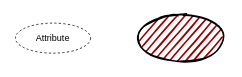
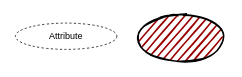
  <mxCell id="0" />
  <mxCell id="1" parent="0" />
  <mxCell id="2" value="" style="ellipse;whiteSpace=wrap;html=1;strokeWidth=2;fillWeight=2;hachureGap=8;fillColor=#990000;fillStyle=dots;sketch=1;" vertex="1" parent="1"><mxGeometry x="180" y="20" width="120" height="60" as="geometry" /></mxCell>
- <mxCell id="3" value="Attribute" style="ellipse;whiteSpace=wrap;html=1;align=center;dashed=1;" vertex="1" parent="1"><mxGeometry x="20" y="30" width="100" height="40" as="geometry" /></mxCell>
+ <mxCell id="3" value="Attribute" style="ellipse;whiteSpace=wrap;html=1;align=center;dashed=1;" vertex="1" parent="1"><mxGeometry x="20" y="30" width="135" height="35" as="geometry" /></mxCell>
